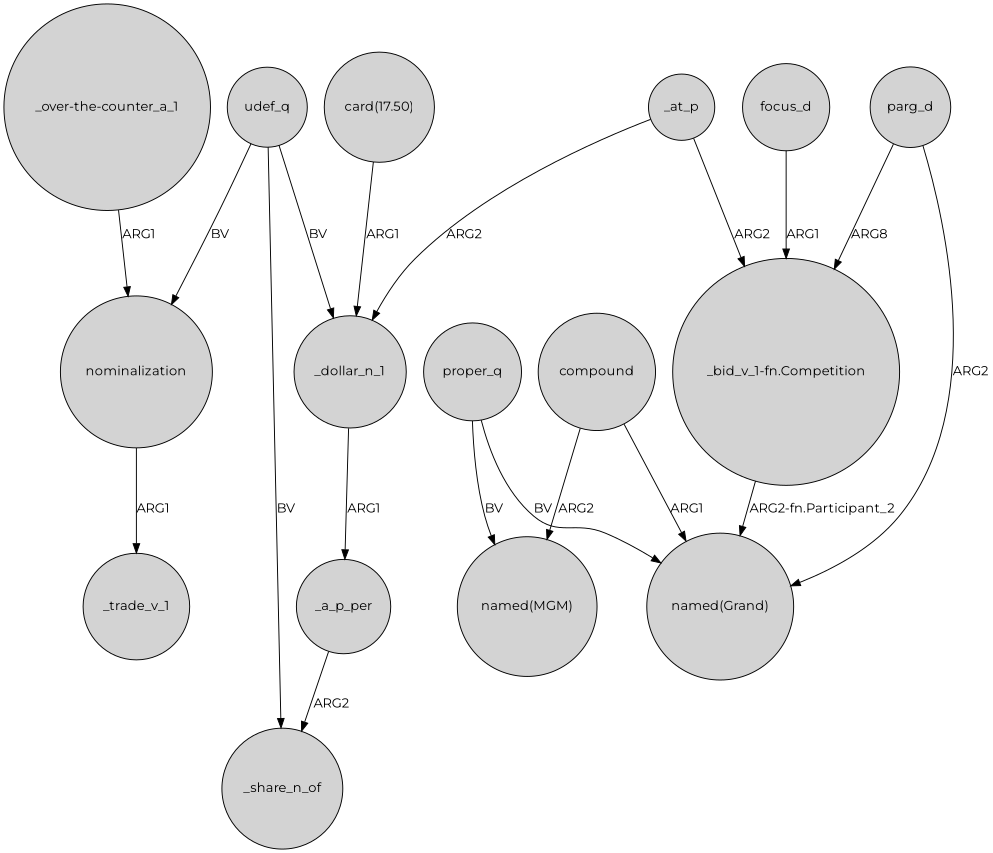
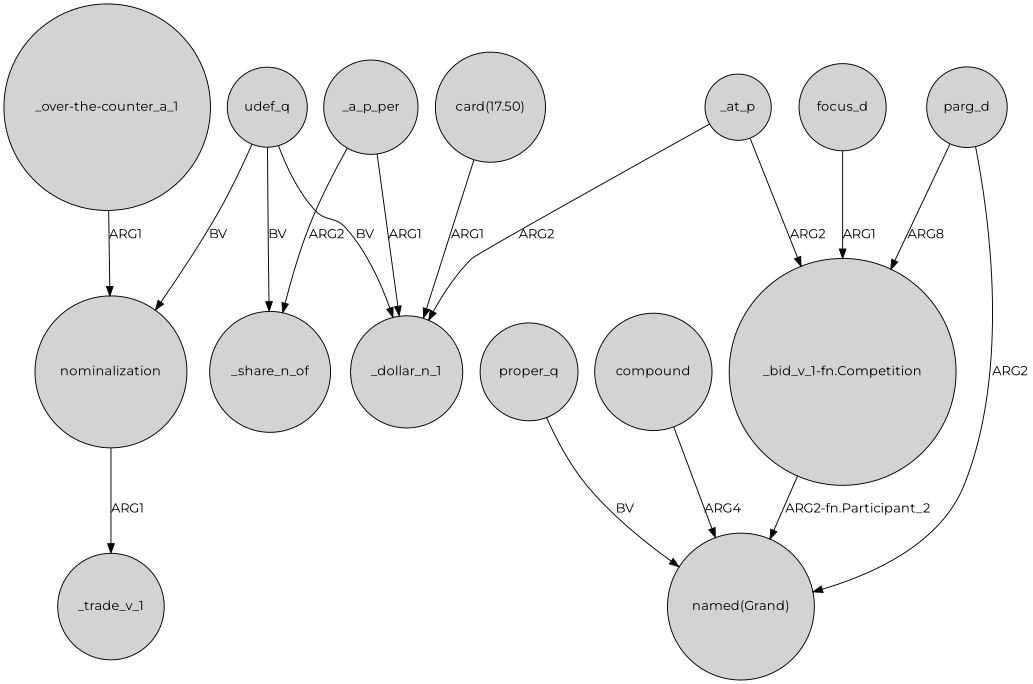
  digraph {
    fontname=Montserrat
    node [fontname=Montserrat shape=circle style=filled]
    edge [fontname=Montserrat]
    nominalization
    _trade_v_1
    "_bid_v_1-fn.Competition"
    "named(Grand)"
    focus_d
    "card(17.50)"
    _dollar_n_1
    "_over-the-counter_a_1"
    udef_q
    _share_n_of
    proper_q
-   "named(MGM)"
    _at_p
    _a_p_per
    compound
    parg_d
    nominalization -> _trade_v_1 [label=ARG1]
    "_bid_v_1-fn.Competition" -> "named(Grand)" [label="ARG2-fn.Participant_2"]
    focus_d -> "_bid_v_1-fn.Competition" [label=ARG1]
    "card(17.50)" -> _dollar_n_1 [label=ARG1]
    "_over-the-counter_a_1" -> nominalization [label=ARG1]
    udef_q -> nominalization [label=BV]
    udef_q -> _dollar_n_1 [label=BV]
    udef_q -> _share_n_of [label=BV]
    proper_q -> "named(Grand)" [label=BV]
-   proper_q -> "named(MGM)" [label=BV]
    _at_p -> "_bid_v_1-fn.Competition" [label=ARG2]
    _at_p -> _dollar_n_1 [label=ARG2]
-   _dollar_n_1 -> _a_p_per [label=ARG1]
+   _a_p_per -> _dollar_n_1 [label=ARG1]
    _a_p_per -> _share_n_of [label=ARG2]
-   compound -> "named(Grand)" [label=ARG1]
-   compound -> "named(MGM)" [label=ARG2]
+   compound -> "named(Grand)" [label=ARG4]
    parg_d -> "_bid_v_1-fn.Competition" [label=ARG8]
    parg_d -> "named(Grand)" [label=ARG2]
  }
